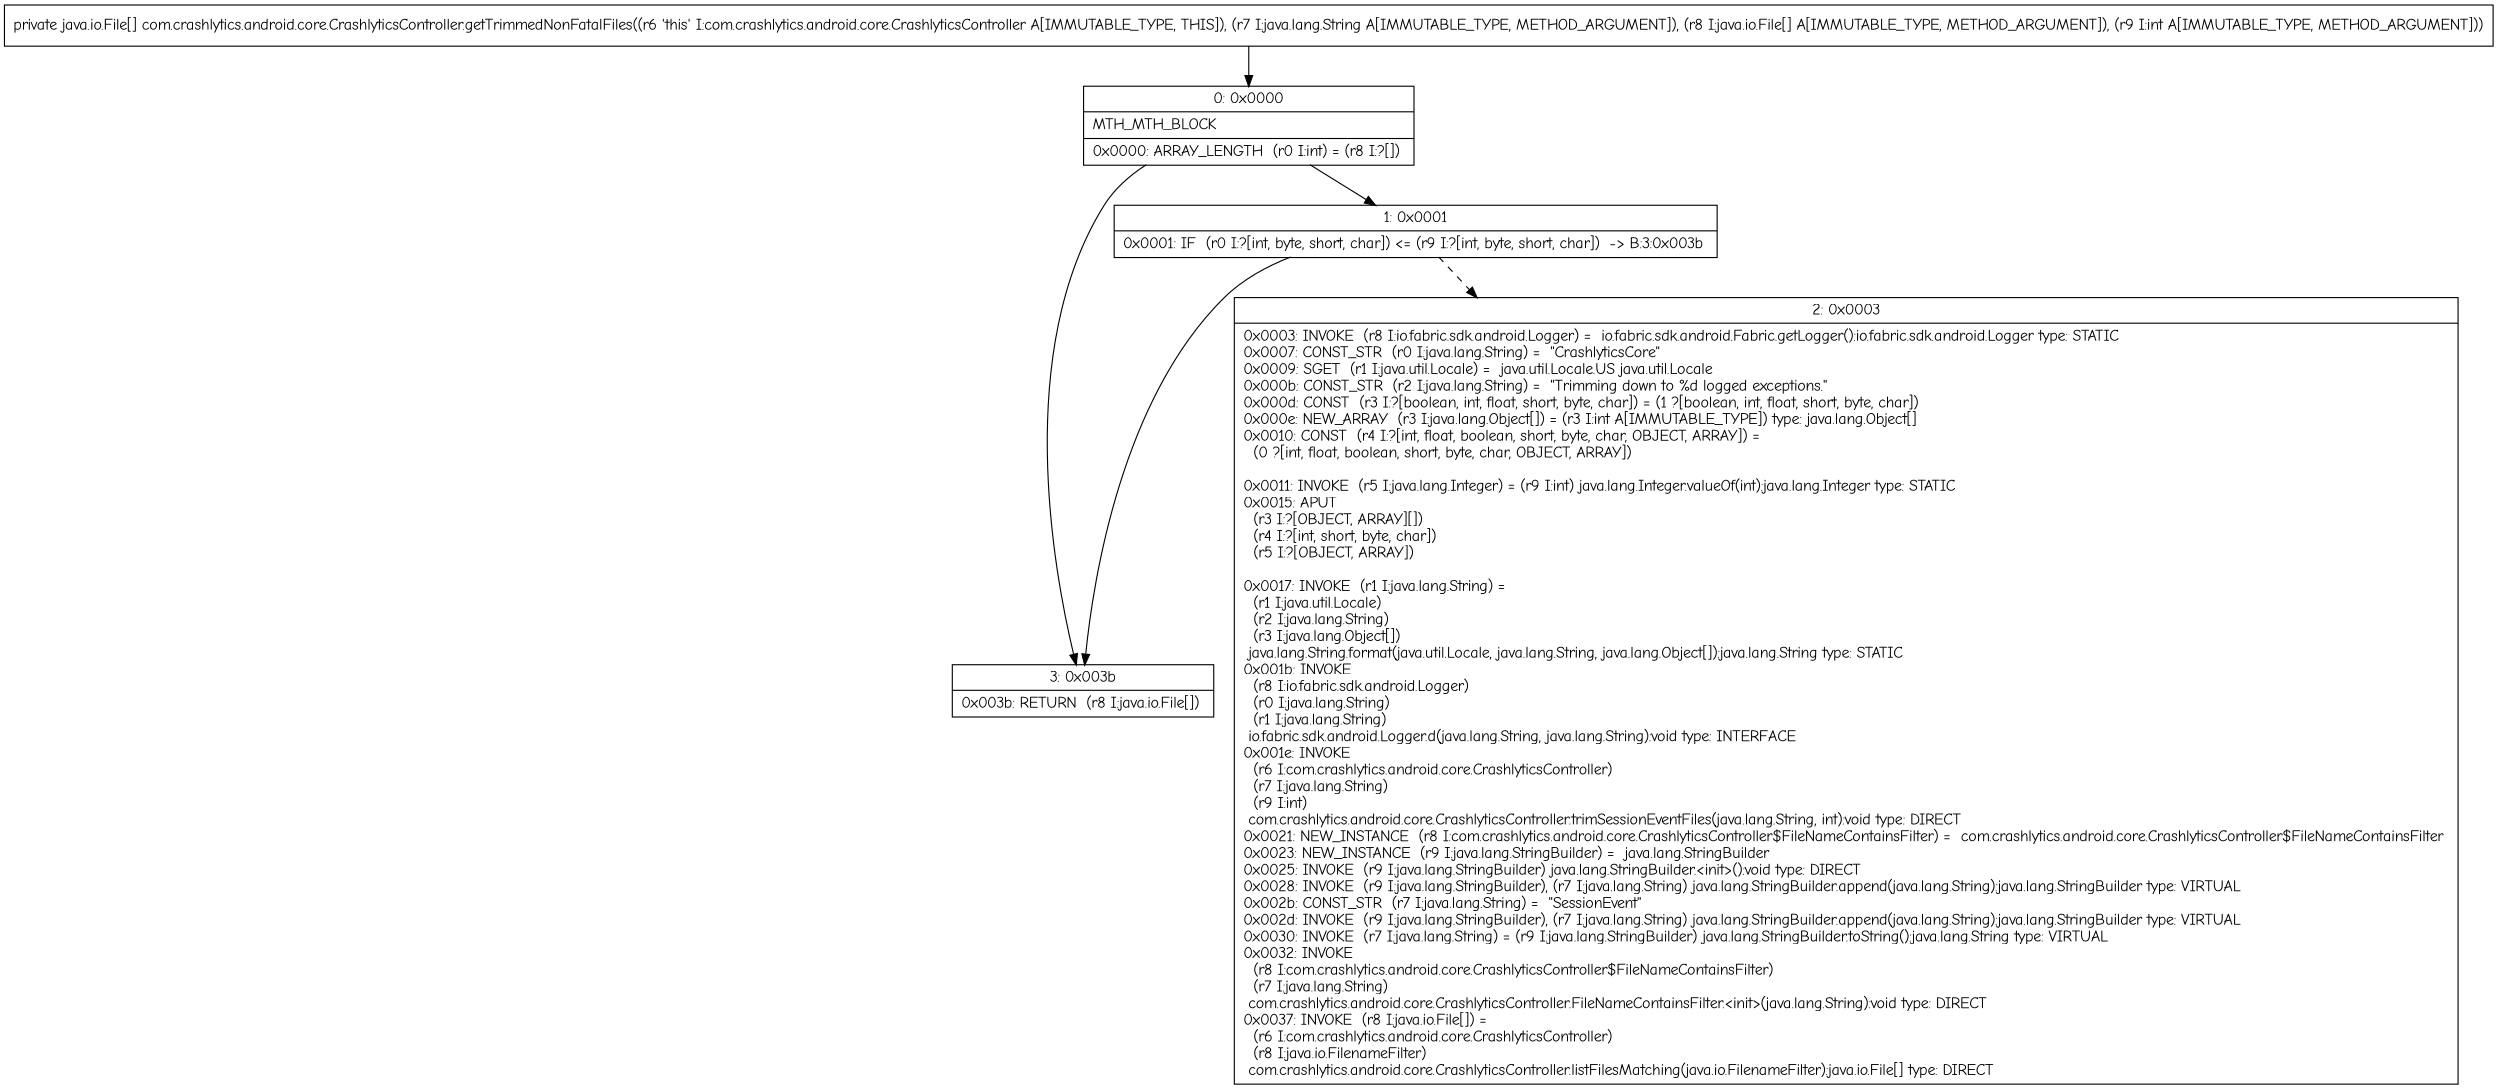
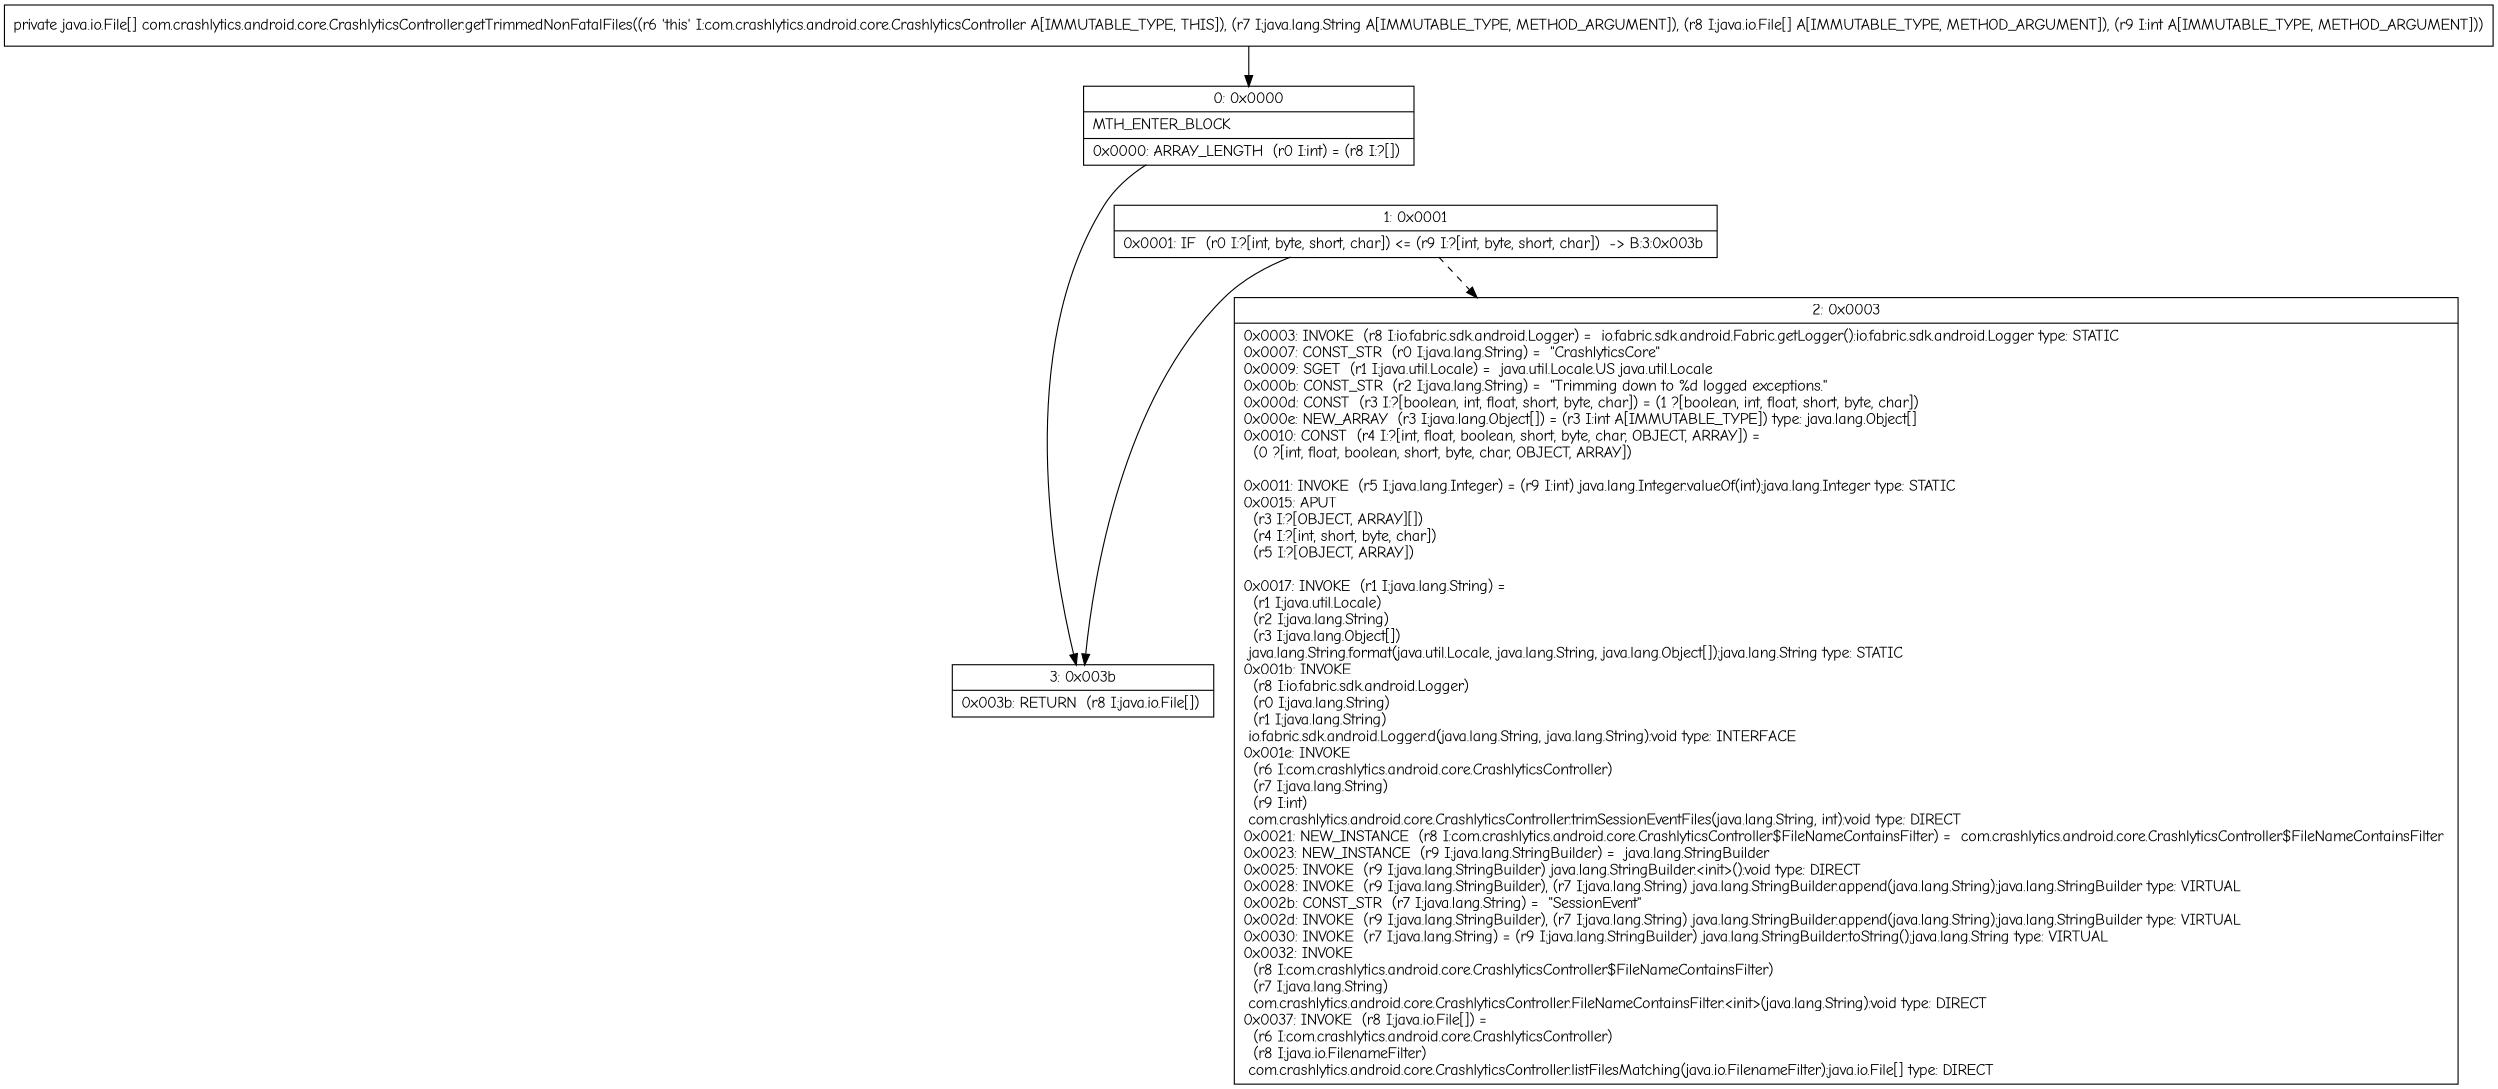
  digraph {
    fontname="Comic Neue"
    node [fontname="Comic Neue" shape=record]
    edge [fontname="Comic Neue"]
-   n1 [label="{0\:\ 0x0000|MTH_MTH_BLOCK\l|0x0000: ARRAY_LENGTH  (r0 I:int) = (r8 I:?[]) \l}"]
+   n1 [label="{0\:\ 0x0000|MTH_ENTER_BLOCK\l|0x0000: ARRAY_LENGTH  (r0 I:int) = (r8 I:?[]) \l}"]
    n2 [label="{1\:\ 0x0001|0x0001: IF  (r0 I:?[int, byte, short, char]) \<= (r9 I:?[int, byte, short, char])  \-\> B:3:0x003b \l}"]
    n3 [label="{3\:\ 0x003b|0x003b: RETURN  (r8 I:java.io.File[]) \l}"]
    n4 [label="{2\:\ 0x0003|0x0003: INVOKE  (r8 I:io.fabric.sdk.android.Logger) =  io.fabric.sdk.android.Fabric.getLogger():io.fabric.sdk.android.Logger type: STATIC \l0x0007: CONST_STR  (r0 I:java.lang.String) =  \"CrashlyticsCore\" \l0x0009: SGET  (r1 I:java.util.Locale) =  java.util.Locale.US java.util.Locale \l0x000b: CONST_STR  (r2 I:java.lang.String) =  \"Trimming down to %d logged exceptions.\" \l0x000d: CONST  (r3 I:?[boolean, int, float, short, byte, char]) = (1 ?[boolean, int, float, short, byte, char]) \l0x000e: NEW_ARRAY  (r3 I:java.lang.Object[]) = (r3 I:int A[IMMUTABLE_TYPE]) type: java.lang.Object[] \l0x0010: CONST  (r4 I:?[int, float, boolean, short, byte, char, OBJECT, ARRAY]) = \l  (0 ?[int, float, boolean, short, byte, char, OBJECT, ARRAY])\l \l0x0011: INVOKE  (r5 I:java.lang.Integer) = (r9 I:int) java.lang.Integer.valueOf(int):java.lang.Integer type: STATIC \l0x0015: APUT  \l  (r3 I:?[OBJECT, ARRAY][])\l  (r4 I:?[int, short, byte, char])\l  (r5 I:?[OBJECT, ARRAY])\l \l0x0017: INVOKE  (r1 I:java.lang.String) = \l  (r1 I:java.util.Locale)\l  (r2 I:java.lang.String)\l  (r3 I:java.lang.Object[])\l java.lang.String.format(java.util.Locale, java.lang.String, java.lang.Object[]):java.lang.String type: STATIC \l0x001b: INVOKE  \l  (r8 I:io.fabric.sdk.android.Logger)\l  (r0 I:java.lang.String)\l  (r1 I:java.lang.String)\l io.fabric.sdk.android.Logger.d(java.lang.String, java.lang.String):void type: INTERFACE \l0x001e: INVOKE  \l  (r6 I:com.crashlytics.android.core.CrashlyticsController)\l  (r7 I:java.lang.String)\l  (r9 I:int)\l com.crashlytics.android.core.CrashlyticsController.trimSessionEventFiles(java.lang.String, int):void type: DIRECT \l0x0021: NEW_INSTANCE  (r8 I:com.crashlytics.android.core.CrashlyticsController$FileNameContainsFilter) =  com.crashlytics.android.core.CrashlyticsController$FileNameContainsFilter \l0x0023: NEW_INSTANCE  (r9 I:java.lang.StringBuilder) =  java.lang.StringBuilder \l0x0025: INVOKE  (r9 I:java.lang.StringBuilder) java.lang.StringBuilder.\<init\>():void type: DIRECT \l0x0028: INVOKE  (r9 I:java.lang.StringBuilder), (r7 I:java.lang.String) java.lang.StringBuilder.append(java.lang.String):java.lang.StringBuilder type: VIRTUAL \l0x002b: CONST_STR  (r7 I:java.lang.String) =  \"SessionEvent\" \l0x002d: INVOKE  (r9 I:java.lang.StringBuilder), (r7 I:java.lang.String) java.lang.StringBuilder.append(java.lang.String):java.lang.StringBuilder type: VIRTUAL \l0x0030: INVOKE  (r7 I:java.lang.String) = (r9 I:java.lang.StringBuilder) java.lang.StringBuilder.toString():java.lang.String type: VIRTUAL \l0x0032: INVOKE  \l  (r8 I:com.crashlytics.android.core.CrashlyticsController$FileNameContainsFilter)\l  (r7 I:java.lang.String)\l com.crashlytics.android.core.CrashlyticsController.FileNameContainsFilter.\<init\>(java.lang.String):void type: DIRECT \l0x0037: INVOKE  (r8 I:java.io.File[]) = \l  (r6 I:com.crashlytics.android.core.CrashlyticsController)\l  (r8 I:java.io.FilenameFilter)\l com.crashlytics.android.core.CrashlyticsController.listFilesMatching(java.io.FilenameFilter):java.io.File[] type: DIRECT \l}"]
    n5 [label="{private java.io.File[] com.crashlytics.android.core.CrashlyticsController.getTrimmedNonFatalFiles((r6 'this' I:com.crashlytics.android.core.CrashlyticsController A[IMMUTABLE_TYPE, THIS]), (r7 I:java.lang.String A[IMMUTABLE_TYPE, METHOD_ARGUMENT]), (r8 I:java.io.File[] A[IMMUTABLE_TYPE, METHOD_ARGUMENT]), (r9 I:int A[IMMUTABLE_TYPE, METHOD_ARGUMENT])) }"]
-   n1 -> n2
    n1 -> n3
    n2 -> n3
    n2 -> n4 [style=dashed]
    n5 -> n1
  }
